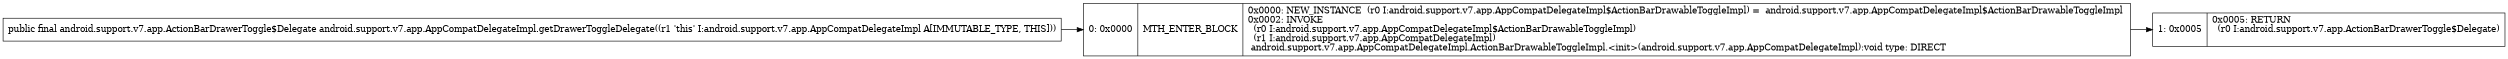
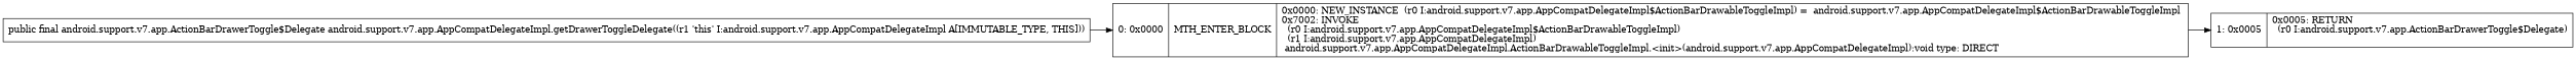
  digraph {
    rankdir=LR
    node [shape=record]
-   n1 [label="{0\:\ 0x0000|MTH_ENTER_BLOCK\l|0x0000: NEW_INSTANCE  (r0 I:android.support.v7.app.AppCompatDelegateImpl$ActionBarDrawableToggleImpl) =  android.support.v7.app.AppCompatDelegateImpl$ActionBarDrawableToggleImpl \l0x0002: INVOKE  \l  (r0 I:android.support.v7.app.AppCompatDelegateImpl$ActionBarDrawableToggleImpl)\l  (r1 I:android.support.v7.app.AppCompatDelegateImpl)\l android.support.v7.app.AppCompatDelegateImpl.ActionBarDrawableToggleImpl.\<init\>(android.support.v7.app.AppCompatDelegateImpl):void type: DIRECT \l}"]
+   n1 [label="{0\:\ 0x0000|MTH_ENTER_BLOCK\l|0x0000: NEW_INSTANCE  (r0 I:android.support.v7.app.AppCompatDelegateImpl$ActionBarDrawableToggleImpl) =  android.support.v7.app.AppCompatDelegateImpl$ActionBarDrawableToggleImpl \l0x7002: INVOKE  \l  (r0 I:android.support.v7.app.AppCompatDelegateImpl$ActionBarDrawableToggleImpl)\l  (r1 I:android.support.v7.app.AppCompatDelegateImpl)\l android.support.v7.app.AppCompatDelegateImpl.ActionBarDrawableToggleImpl.\<init\>(android.support.v7.app.AppCompatDelegateImpl):void type: DIRECT \l}"]
    n2 [label="{1\:\ 0x0005|0x0005: RETURN  \l  (r0 I:android.support.v7.app.ActionBarDrawerToggle$Delegate)\l \l}"]
    n3 [label="{public final android.support.v7.app.ActionBarDrawerToggle$Delegate android.support.v7.app.AppCompatDelegateImpl.getDrawerToggleDelegate((r1 'this' I:android.support.v7.app.AppCompatDelegateImpl A[IMMUTABLE_TYPE, THIS])) }"]
    n1 -> n2
    n3 -> n1
  }
